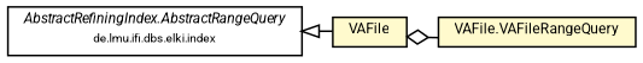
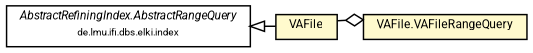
  digraph {
    fontname="DejaVu Sans Mono"
    nodesep=0.15
    rankdir=LR
    ranksep=0.25
    node [fontcolor=black fontname="DejaVu Sans Mono" fontsize=8 margin=0 shape=plaintext]
    edge [color=black dir=back fontname="DejaVu Sans Mono" fontsize=7 labelfontname=Roboto labelfontsize=7]
    n1 [height=0 label=<<table title="de.lmu.ifi.dbs.elki.index.AbstractRefiningIndex.AbstractRangeQuery" border="0" cellborder="1" cellspacing="0" cellpadding="2" href="../AbstractRefiningIndex.AbstractRangeQuery.html" target="_parent"> 		<tr><td><table border="0" cellspacing="0" cellpadding="1"> 		<tr><td align="center" balign="center"> <font face="Roboto"><i>AbstractRefiningIndex.AbstractRangeQuery</i></font> </td></tr> 		<tr><td align="center" balign="center"> <font face="Roboto" point-size="7.0">de.lmu.ifi.dbs.elki.index</font> </td></tr> 		</table></td></tr> 		</table>> width=0]
    n2 [height=0 label=<<table title="de.lmu.ifi.dbs.elki.index.vafile.VAFile" border="0" cellborder="1" cellspacing="0" cellpadding="2" bgcolor="LemonChiffon" href="VAFile.html" target="_parent"> 		<tr><td><table border="0" cellspacing="0" cellpadding="1"> 		<tr><td align="center" balign="center"> <font face="Roboto">VAFile</font> </td></tr> 		</table></td></tr> 		</table>> width=0]
    n3 [height=0 label=<<table title="de.lmu.ifi.dbs.elki.index.vafile.VAFile.VAFileRangeQuery" border="0" cellborder="1" cellspacing="0" cellpadding="2" bgcolor="lemonChiffon" href="VAFile.VAFileRangeQuery.html" target="_parent"> 		<tr><td><table border="0" cellspacing="0" cellpadding="1"> 		<tr><td align="center" balign="center"> <font face="Roboto">VAFile.VAFileRangeQuery</font> </td></tr> 		</table></td></tr> 		</table>> width=0]
    n1 -> n2 [arrowtail=empty weight=10]
-   n2 -> n3 [arrowhead=none arrowtail=ediamond weight=4]
+   n3 -> n2 [arrowhead=none arrowtail=ediamond weight=4]
  }
